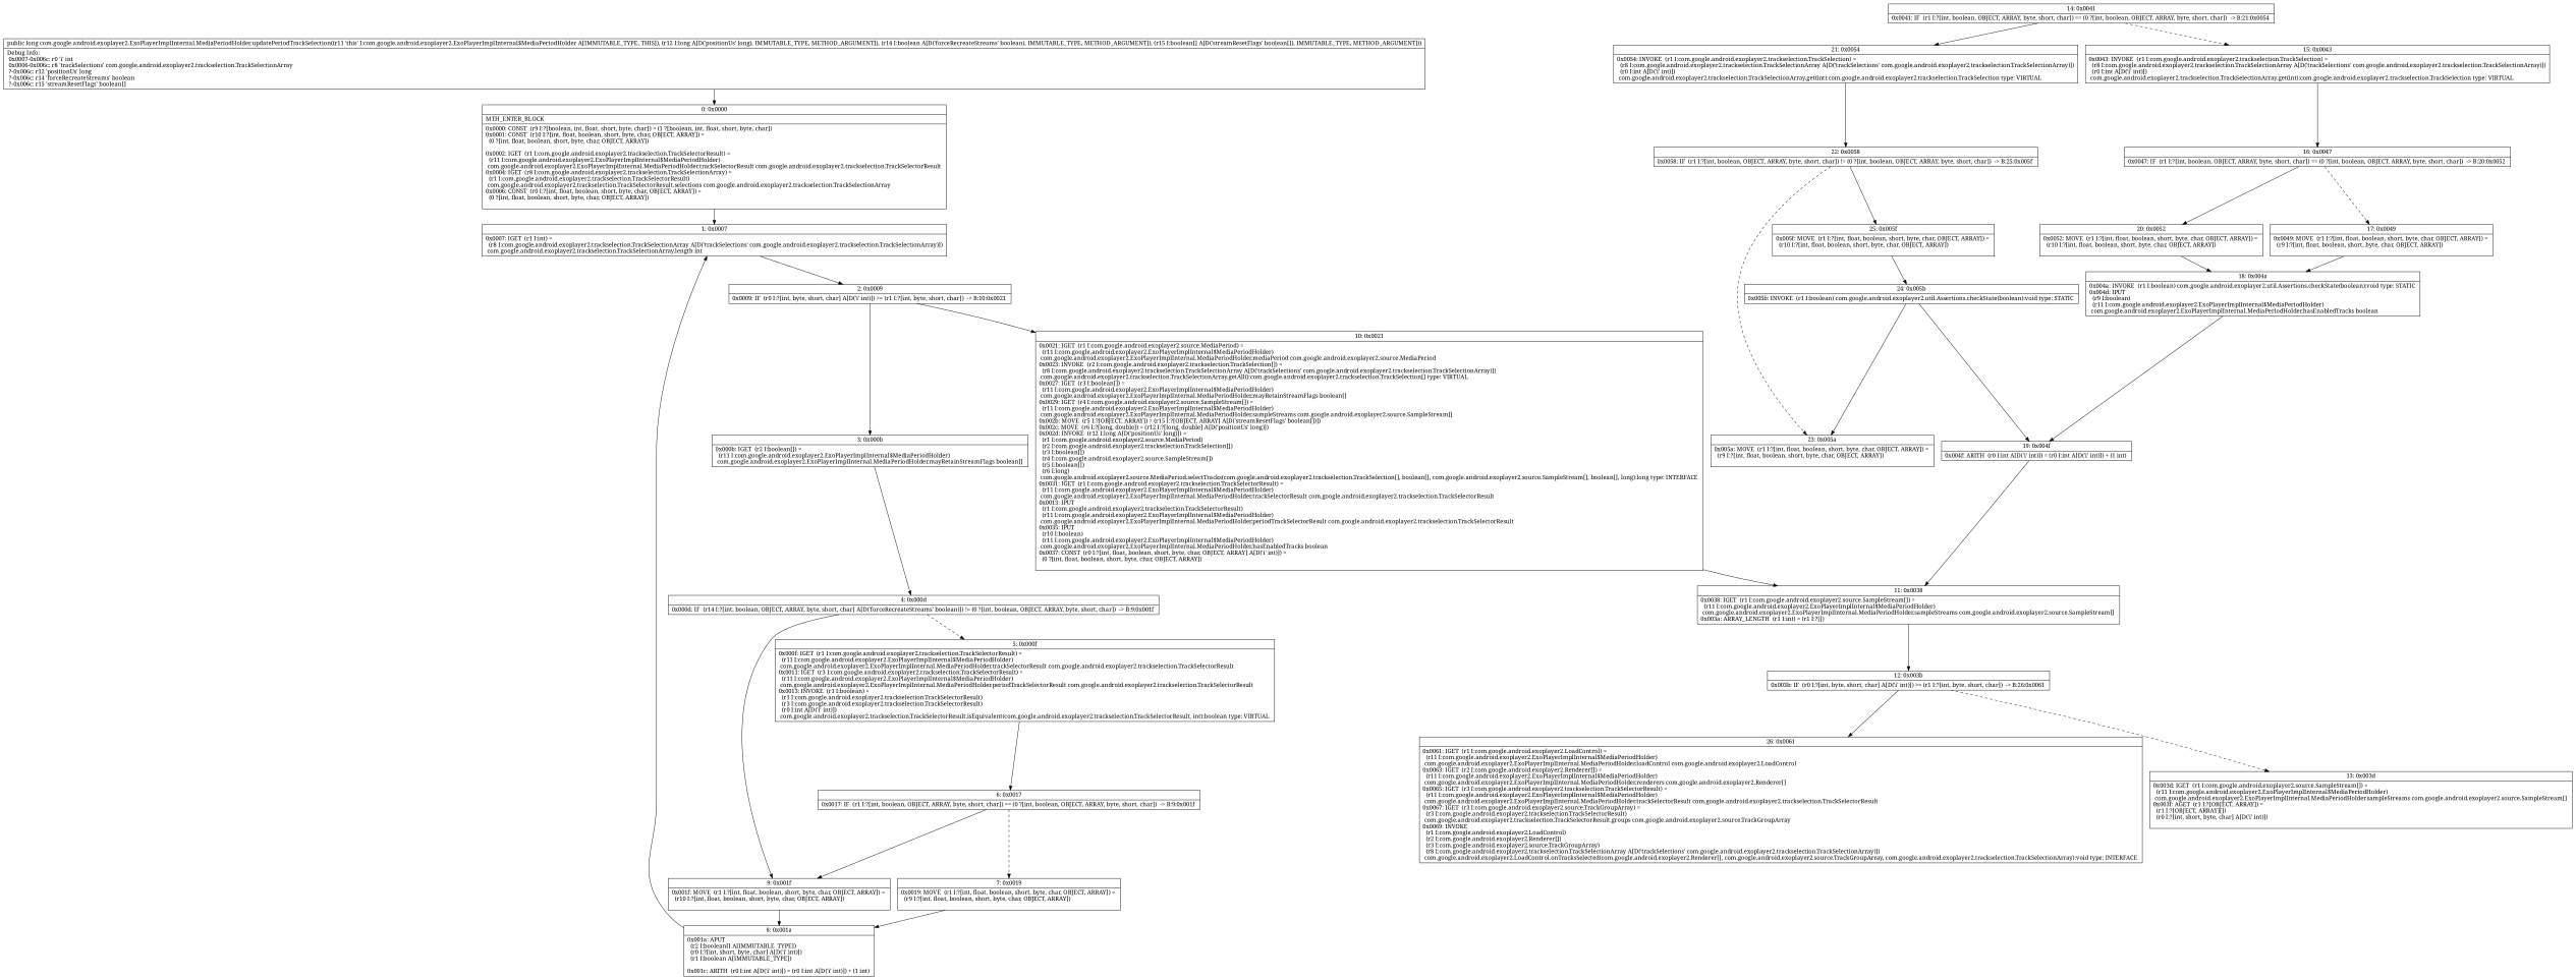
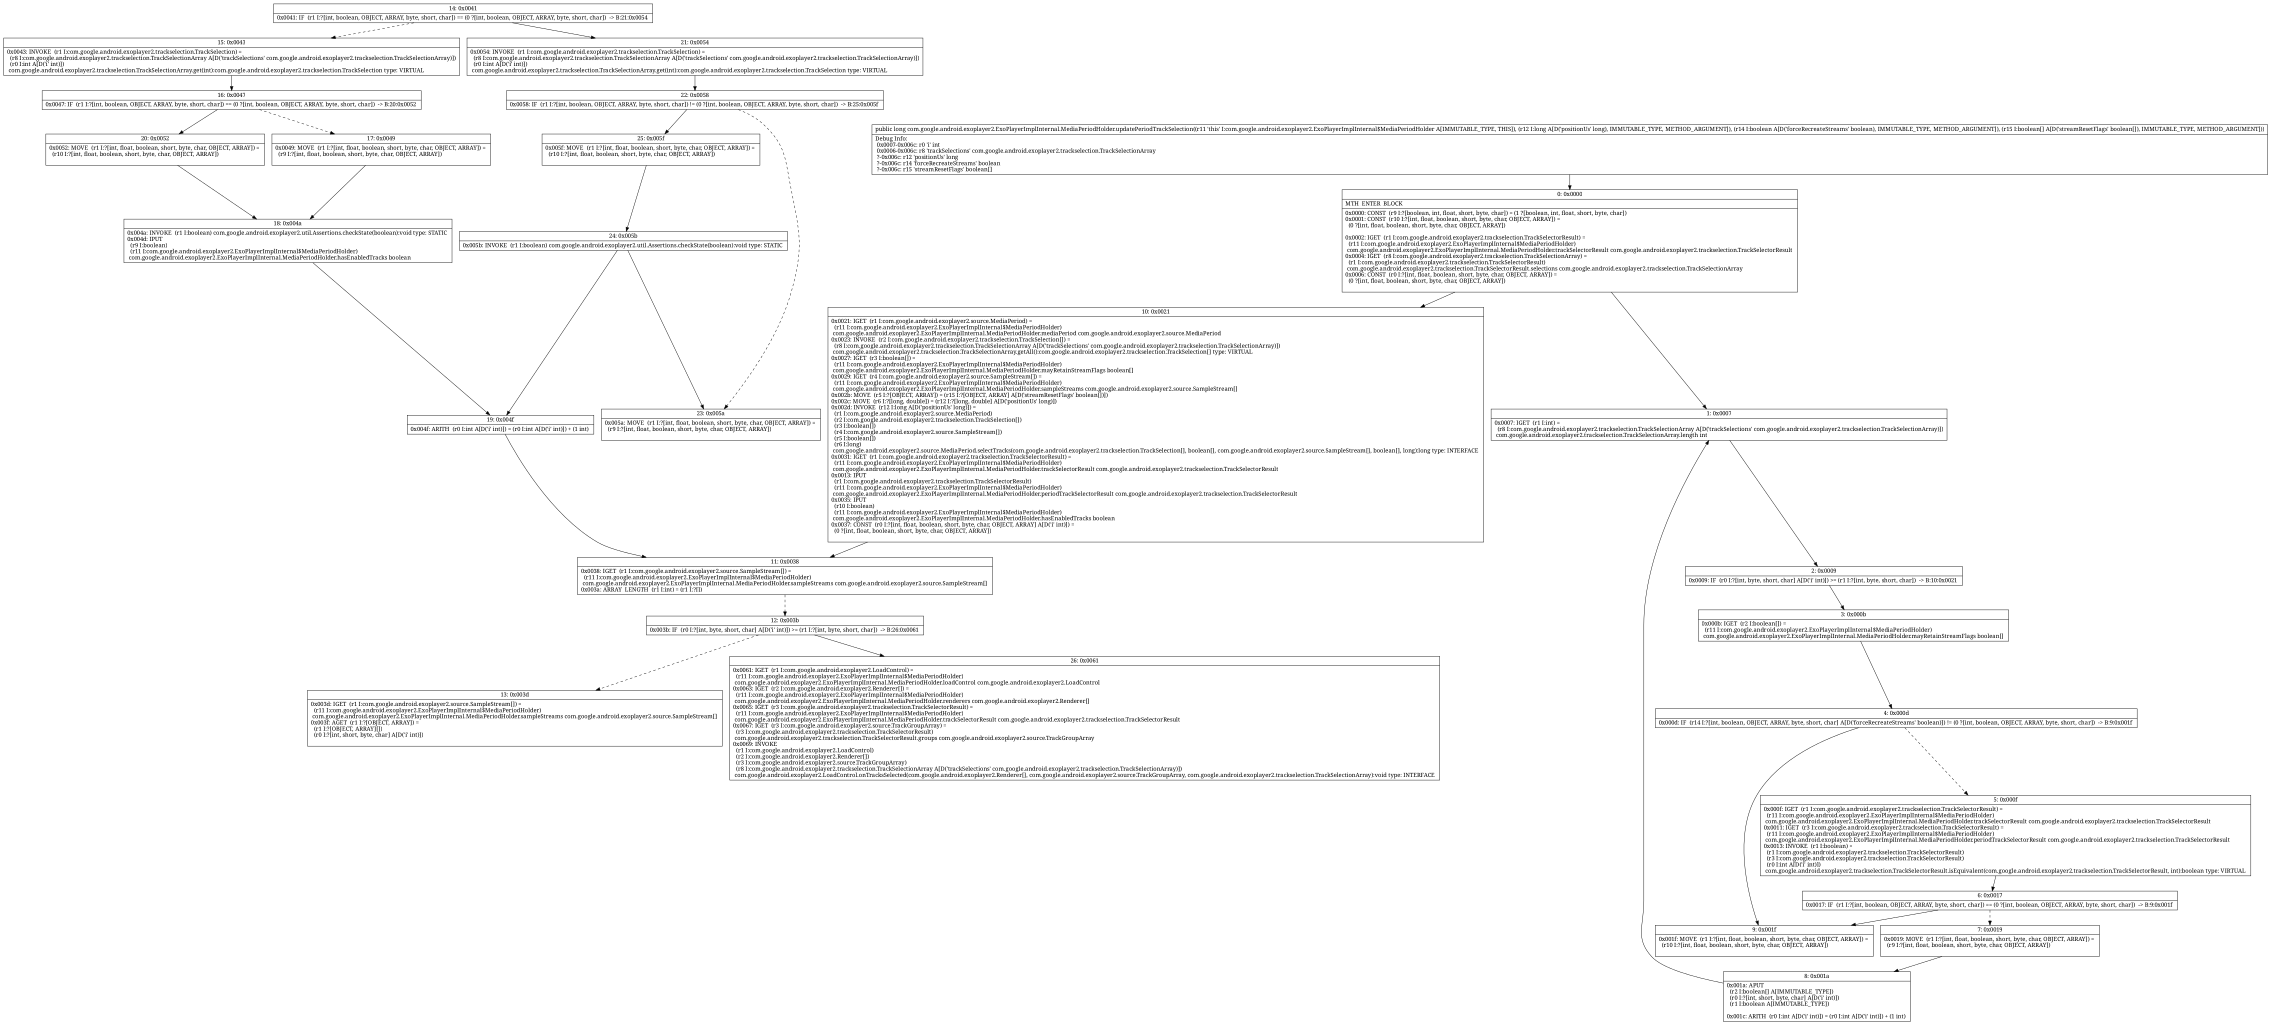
  digraph {
    fontname="Noto Serif"
    node [fontname="Noto Serif" shape=record]
    edge [fontname="Noto Serif"]
    n1 [label="{0\:\ 0x0000|MTH_ENTER_BLOCK\l|0x0000: CONST  (r9 I:?[boolean, int, float, short, byte, char]) = (1 ?[boolean, int, float, short, byte, char]) \l0x0001: CONST  (r10 I:?[int, float, boolean, short, byte, char, OBJECT, ARRAY]) = \l  (0 ?[int, float, boolean, short, byte, char, OBJECT, ARRAY])\l \l0x0002: IGET  (r1 I:com.google.android.exoplayer2.trackselection.TrackSelectorResult) = \l  (r11 I:com.google.android.exoplayer2.ExoPlayerImplInternal$MediaPeriodHolder)\l com.google.android.exoplayer2.ExoPlayerImplInternal.MediaPeriodHolder.trackSelectorResult com.google.android.exoplayer2.trackselection.TrackSelectorResult \l0x0004: IGET  (r8 I:com.google.android.exoplayer2.trackselection.TrackSelectionArray) = \l  (r1 I:com.google.android.exoplayer2.trackselection.TrackSelectorResult)\l com.google.android.exoplayer2.trackselection.TrackSelectorResult.selections com.google.android.exoplayer2.trackselection.TrackSelectionArray \l0x0006: CONST  (r0 I:?[int, float, boolean, short, byte, char, OBJECT, ARRAY]) = \l  (0 ?[int, float, boolean, short, byte, char, OBJECT, ARRAY])\l \l}"]
    n2 [label="{1\:\ 0x0007|0x0007: IGET  (r1 I:int) = \l  (r8 I:com.google.android.exoplayer2.trackselection.TrackSelectionArray A[D('trackSelections' com.google.android.exoplayer2.trackselection.TrackSelectionArray)])\l com.google.android.exoplayer2.trackselection.TrackSelectionArray.length int \l}"]
    n3 [label="{2\:\ 0x0009|0x0009: IF  (r0 I:?[int, byte, short, char] A[D('i' int)]) \>= (r1 I:?[int, byte, short, char])  \-\> B:10:0x0021 \l}"]
    n4 [label="{3\:\ 0x000b|0x000b: IGET  (r2 I:boolean[]) = \l  (r11 I:com.google.android.exoplayer2.ExoPlayerImplInternal$MediaPeriodHolder)\l com.google.android.exoplayer2.ExoPlayerImplInternal.MediaPeriodHolder.mayRetainStreamFlags boolean[] \l}"]
    n5 [label="{10\:\ 0x0021|0x0021: IGET  (r1 I:com.google.android.exoplayer2.source.MediaPeriod) = \l  (r11 I:com.google.android.exoplayer2.ExoPlayerImplInternal$MediaPeriodHolder)\l com.google.android.exoplayer2.ExoPlayerImplInternal.MediaPeriodHolder.mediaPeriod com.google.android.exoplayer2.source.MediaPeriod \l0x0023: INVOKE  (r2 I:com.google.android.exoplayer2.trackselection.TrackSelection[]) = \l  (r8 I:com.google.android.exoplayer2.trackselection.TrackSelectionArray A[D('trackSelections' com.google.android.exoplayer2.trackselection.TrackSelectionArray)])\l com.google.android.exoplayer2.trackselection.TrackSelectionArray.getAll():com.google.android.exoplayer2.trackselection.TrackSelection[] type: VIRTUAL \l0x0027: IGET  (r3 I:boolean[]) = \l  (r11 I:com.google.android.exoplayer2.ExoPlayerImplInternal$MediaPeriodHolder)\l com.google.android.exoplayer2.ExoPlayerImplInternal.MediaPeriodHolder.mayRetainStreamFlags boolean[] \l0x0029: IGET  (r4 I:com.google.android.exoplayer2.source.SampleStream[]) = \l  (r11 I:com.google.android.exoplayer2.ExoPlayerImplInternal$MediaPeriodHolder)\l com.google.android.exoplayer2.ExoPlayerImplInternal.MediaPeriodHolder.sampleStreams com.google.android.exoplayer2.source.SampleStream[] \l0x002b: MOVE  (r5 I:?[OBJECT, ARRAY]) = (r15 I:?[OBJECT, ARRAY] A[D('streamResetFlags' boolean[])]) \l0x002c: MOVE  (r6 I:?[long, double]) = (r12 I:?[long, double] A[D('positionUs' long)]) \l0x002d: INVOKE  (r12 I:long A[D('positionUs' long)]) = \l  (r1 I:com.google.android.exoplayer2.source.MediaPeriod)\l  (r2 I:com.google.android.exoplayer2.trackselection.TrackSelection[])\l  (r3 I:boolean[])\l  (r4 I:com.google.android.exoplayer2.source.SampleStream[])\l  (r5 I:boolean[])\l  (r6 I:long)\l com.google.android.exoplayer2.source.MediaPeriod.selectTracks(com.google.android.exoplayer2.trackselection.TrackSelection[], boolean[], com.google.android.exoplayer2.source.SampleStream[], boolean[], long):long type: INTERFACE \l0x0031: IGET  (r1 I:com.google.android.exoplayer2.trackselection.TrackSelectorResult) = \l  (r11 I:com.google.android.exoplayer2.ExoPlayerImplInternal$MediaPeriodHolder)\l com.google.android.exoplayer2.ExoPlayerImplInternal.MediaPeriodHolder.trackSelectorResult com.google.android.exoplayer2.trackselection.TrackSelectorResult \l0x0013: IPUT  \l  (r1 I:com.google.android.exoplayer2.trackselection.TrackSelectorResult)\l  (r11 I:com.google.android.exoplayer2.ExoPlayerImplInternal$MediaPeriodHolder)\l com.google.android.exoplayer2.ExoPlayerImplInternal.MediaPeriodHolder.periodTrackSelectorResult com.google.android.exoplayer2.trackselection.TrackSelectorResult \l0x0035: IPUT  \l  (r10 I:boolean)\l  (r11 I:com.google.android.exoplayer2.ExoPlayerImplInternal$MediaPeriodHolder)\l com.google.android.exoplayer2.ExoPlayerImplInternal.MediaPeriodHolder.hasEnabledTracks boolean \l0x0037: CONST  (r0 I:?[int, float, boolean, short, byte, char, OBJECT, ARRAY] A[D('i' int)]) = \l  (0 ?[int, float, boolean, short, byte, char, OBJECT, ARRAY])\l \l}"]
    n6 [label="{4\:\ 0x000d|0x000d: IF  (r14 I:?[int, boolean, OBJECT, ARRAY, byte, short, char] A[D('forceRecreateStreams' boolean)]) != (0 ?[int, boolean, OBJECT, ARRAY, byte, short, char])  \-\> B:9:0x001f \l}"]
    n7 [label="{11\:\ 0x0038|0x0038: IGET  (r1 I:com.google.android.exoplayer2.source.SampleStream[]) = \l  (r11 I:com.google.android.exoplayer2.ExoPlayerImplInternal$MediaPeriodHolder)\l com.google.android.exoplayer2.ExoPlayerImplInternal.MediaPeriodHolder.sampleStreams com.google.android.exoplayer2.source.SampleStream[] \l0x003a: ARRAY_LENGTH  (r1 I:int) = (r1 I:?[]) \l}"]
    n8 [label="{5\:\ 0x000f|0x000f: IGET  (r1 I:com.google.android.exoplayer2.trackselection.TrackSelectorResult) = \l  (r11 I:com.google.android.exoplayer2.ExoPlayerImplInternal$MediaPeriodHolder)\l com.google.android.exoplayer2.ExoPlayerImplInternal.MediaPeriodHolder.trackSelectorResult com.google.android.exoplayer2.trackselection.TrackSelectorResult \l0x0011: IGET  (r3 I:com.google.android.exoplayer2.trackselection.TrackSelectorResult) = \l  (r11 I:com.google.android.exoplayer2.ExoPlayerImplInternal$MediaPeriodHolder)\l com.google.android.exoplayer2.ExoPlayerImplInternal.MediaPeriodHolder.periodTrackSelectorResult com.google.android.exoplayer2.trackselection.TrackSelectorResult \l0x0013: INVOKE  (r1 I:boolean) = \l  (r1 I:com.google.android.exoplayer2.trackselection.TrackSelectorResult)\l  (r3 I:com.google.android.exoplayer2.trackselection.TrackSelectorResult)\l  (r0 I:int A[D('i' int)])\l com.google.android.exoplayer2.trackselection.TrackSelectorResult.isEquivalent(com.google.android.exoplayer2.trackselection.TrackSelectorResult, int):boolean type: VIRTUAL \l}"]
    n9 [label="{9\:\ 0x001f|0x001f: MOVE  (r1 I:?[int, float, boolean, short, byte, char, OBJECT, ARRAY]) = \l  (r10 I:?[int, float, boolean, short, byte, char, OBJECT, ARRAY])\l \l}"]
    n10 [label="{6\:\ 0x0017|0x0017: IF  (r1 I:?[int, boolean, OBJECT, ARRAY, byte, short, char]) == (0 ?[int, boolean, OBJECT, ARRAY, byte, short, char])  \-\> B:9:0x001f \l}"]
    n11 [label="{8\:\ 0x001a|0x001a: APUT  \l  (r2 I:boolean[] A[IMMUTABLE_TYPE])\l  (r0 I:?[int, short, byte, char] A[D('i' int)])\l  (r1 I:boolean A[IMMUTABLE_TYPE])\l \l0x001c: ARITH  (r0 I:int A[D('i' int)]) = (r0 I:int A[D('i' int)]) + (1 int) \l}"]
    n12 [label="{7\:\ 0x0019|0x0019: MOVE  (r1 I:?[int, float, boolean, short, byte, char, OBJECT, ARRAY]) = \l  (r9 I:?[int, float, boolean, short, byte, char, OBJECT, ARRAY])\l \l}"]
    n13 [label="{12\:\ 0x003b|0x003b: IF  (r0 I:?[int, byte, short, char] A[D('i' int)]) \>= (r1 I:?[int, byte, short, char])  \-\> B:26:0x0061 \l}"]
    n14 [label="{13\:\ 0x003d|0x003d: IGET  (r1 I:com.google.android.exoplayer2.source.SampleStream[]) = \l  (r11 I:com.google.android.exoplayer2.ExoPlayerImplInternal$MediaPeriodHolder)\l com.google.android.exoplayer2.ExoPlayerImplInternal.MediaPeriodHolder.sampleStreams com.google.android.exoplayer2.source.SampleStream[] \l0x003f: AGET  (r1 I:?[OBJECT, ARRAY]) = \l  (r1 I:?[OBJECT, ARRAY][])\l  (r0 I:?[int, short, byte, char] A[D('i' int)])\l \l}"]
    n15 [label="{26\:\ 0x0061|0x0061: IGET  (r1 I:com.google.android.exoplayer2.LoadControl) = \l  (r11 I:com.google.android.exoplayer2.ExoPlayerImplInternal$MediaPeriodHolder)\l com.google.android.exoplayer2.ExoPlayerImplInternal.MediaPeriodHolder.loadControl com.google.android.exoplayer2.LoadControl \l0x0063: IGET  (r2 I:com.google.android.exoplayer2.Renderer[]) = \l  (r11 I:com.google.android.exoplayer2.ExoPlayerImplInternal$MediaPeriodHolder)\l com.google.android.exoplayer2.ExoPlayerImplInternal.MediaPeriodHolder.renderers com.google.android.exoplayer2.Renderer[] \l0x0065: IGET  (r3 I:com.google.android.exoplayer2.trackselection.TrackSelectorResult) = \l  (r11 I:com.google.android.exoplayer2.ExoPlayerImplInternal$MediaPeriodHolder)\l com.google.android.exoplayer2.ExoPlayerImplInternal.MediaPeriodHolder.trackSelectorResult com.google.android.exoplayer2.trackselection.TrackSelectorResult \l0x0067: IGET  (r3 I:com.google.android.exoplayer2.source.TrackGroupArray) = \l  (r3 I:com.google.android.exoplayer2.trackselection.TrackSelectorResult)\l com.google.android.exoplayer2.trackselection.TrackSelectorResult.groups com.google.android.exoplayer2.source.TrackGroupArray \l0x0069: INVOKE  \l  (r1 I:com.google.android.exoplayer2.LoadControl)\l  (r2 I:com.google.android.exoplayer2.Renderer[])\l  (r3 I:com.google.android.exoplayer2.source.TrackGroupArray)\l  (r8 I:com.google.android.exoplayer2.trackselection.TrackSelectionArray A[D('trackSelections' com.google.android.exoplayer2.trackselection.TrackSelectionArray)])\l com.google.android.exoplayer2.LoadControl.onTracksSelected(com.google.android.exoplayer2.Renderer[], com.google.android.exoplayer2.source.TrackGroupArray, com.google.android.exoplayer2.trackselection.TrackSelectionArray):void type: INTERFACE \l}"]
    n16 [label="{14\:\ 0x0041|0x0041: IF  (r1 I:?[int, boolean, OBJECT, ARRAY, byte, short, char]) == (0 ?[int, boolean, OBJECT, ARRAY, byte, short, char])  \-\> B:21:0x0054 \l}"]
    n17 [label="{15\:\ 0x0043|0x0043: INVOKE  (r1 I:com.google.android.exoplayer2.trackselection.TrackSelection) = \l  (r8 I:com.google.android.exoplayer2.trackselection.TrackSelectionArray A[D('trackSelections' com.google.android.exoplayer2.trackselection.TrackSelectionArray)])\l  (r0 I:int A[D('i' int)])\l com.google.android.exoplayer2.trackselection.TrackSelectionArray.get(int):com.google.android.exoplayer2.trackselection.TrackSelection type: VIRTUAL \l}"]
    n18 [label="{21\:\ 0x0054|0x0054: INVOKE  (r1 I:com.google.android.exoplayer2.trackselection.TrackSelection) = \l  (r8 I:com.google.android.exoplayer2.trackselection.TrackSelectionArray A[D('trackSelections' com.google.android.exoplayer2.trackselection.TrackSelectionArray)])\l  (r0 I:int A[D('i' int)])\l com.google.android.exoplayer2.trackselection.TrackSelectionArray.get(int):com.google.android.exoplayer2.trackselection.TrackSelection type: VIRTUAL \l}"]
    n19 [label="{16\:\ 0x0047|0x0047: IF  (r1 I:?[int, boolean, OBJECT, ARRAY, byte, short, char]) == (0 ?[int, boolean, OBJECT, ARRAY, byte, short, char])  \-\> B:20:0x0052 \l}"]
    n20 [label="{22\:\ 0x0058|0x0058: IF  (r1 I:?[int, boolean, OBJECT, ARRAY, byte, short, char]) != (0 ?[int, boolean, OBJECT, ARRAY, byte, short, char])  \-\> B:25:0x005f \l}"]
    n21 [label="{17\:\ 0x0049|0x0049: MOVE  (r1 I:?[int, float, boolean, short, byte, char, OBJECT, ARRAY]) = \l  (r9 I:?[int, float, boolean, short, byte, char, OBJECT, ARRAY])\l \l}"]
    n22 [label="{20\:\ 0x0052|0x0052: MOVE  (r1 I:?[int, float, boolean, short, byte, char, OBJECT, ARRAY]) = \l  (r10 I:?[int, float, boolean, short, byte, char, OBJECT, ARRAY])\l \l}"]
    n23 [label="{18\:\ 0x004a|0x004a: INVOKE  (r1 I:boolean) com.google.android.exoplayer2.util.Assertions.checkState(boolean):void type: STATIC \l0x004d: IPUT  \l  (r9 I:boolean)\l  (r11 I:com.google.android.exoplayer2.ExoPlayerImplInternal$MediaPeriodHolder)\l com.google.android.exoplayer2.ExoPlayerImplInternal.MediaPeriodHolder.hasEnabledTracks boolean \l}"]
    n24 [label="{19\:\ 0x004f|0x004f: ARITH  (r0 I:int A[D('i' int)]) = (r0 I:int A[D('i' int)]) + (1 int) \l}"]
    n25 [label="{23\:\ 0x005a|0x005a: MOVE  (r1 I:?[int, float, boolean, short, byte, char, OBJECT, ARRAY]) = \l  (r9 I:?[int, float, boolean, short, byte, char, OBJECT, ARRAY])\l \l}"]
    n26 [label="{25\:\ 0x005f|0x005f: MOVE  (r1 I:?[int, float, boolean, short, byte, char, OBJECT, ARRAY]) = \l  (r10 I:?[int, float, boolean, short, byte, char, OBJECT, ARRAY])\l \l}"]
    n27 [label="{24\:\ 0x005b|0x005b: INVOKE  (r1 I:boolean) com.google.android.exoplayer2.util.Assertions.checkState(boolean):void type: STATIC \l}"]
    n28 [label="{public long com.google.android.exoplayer2.ExoPlayerImplInternal.MediaPeriodHolder.updatePeriodTrackSelection((r11 'this' I:com.google.android.exoplayer2.ExoPlayerImplInternal$MediaPeriodHolder A[IMMUTABLE_TYPE, THIS]), (r12 I:long A[D('positionUs' long), IMMUTABLE_TYPE, METHOD_ARGUMENT]), (r14 I:boolean A[D('forceRecreateStreams' boolean), IMMUTABLE_TYPE, METHOD_ARGUMENT]), (r15 I:boolean[] A[D('streamResetFlags' boolean[]), IMMUTABLE_TYPE, METHOD_ARGUMENT]))  | Debug Info:\l  0x0007\-0x006c: r0 'i' int\l  0x0006\-0x006c: r8 'trackSelections' com.google.android.exoplayer2.trackselection.TrackSelectionArray\l  ?\-0x006c: r12 'positionUs' long\l  ?\-0x006c: r14 'forceRecreateStreams' boolean\l  ?\-0x006c: r15 'streamResetFlags' boolean[]\l}"]
    n1 -> n2
    n2 -> n3
    n3 -> n4 [style=solid]
-   n3 -> n5
+   n1 -> n5
    n4 -> n6
    n5 -> n7
    n6 -> n8 [style=dashed]
    n6 -> n9
-   n7 -> n13
+   n7 -> n13 [style=dashed]
    n8 -> n10
-   n9 -> n11
    n10 -> n9
    n10 -> n12 [style=dashed]
    n11 -> n2
    n12 -> n11
    n13 -> n14 [style=dashed]
    n13 -> n15
    n16 -> n17 [style=dashed]
    n16 -> n18
    n17 -> n19
    n18 -> n20
    n19 -> n21 [style=dashed]
    n19 -> n22
    n20 -> n25 [style=dashed]
    n20 -> n26
    n21 -> n23
    n22 -> n23
    n23 -> n24
    n24 -> n7
    n26 -> n27
    n27 -> n24
    n27 -> n25
    n28 -> n1
  }
